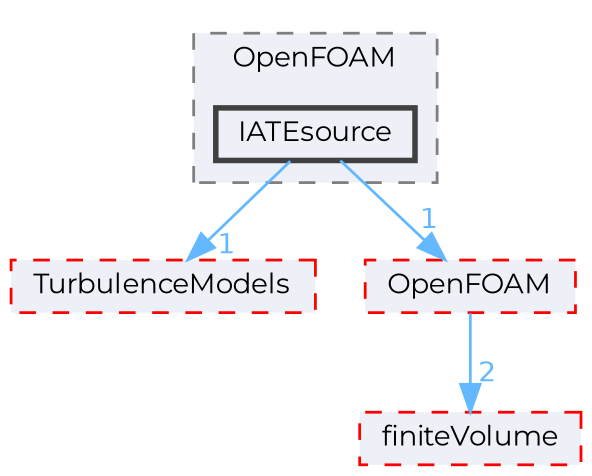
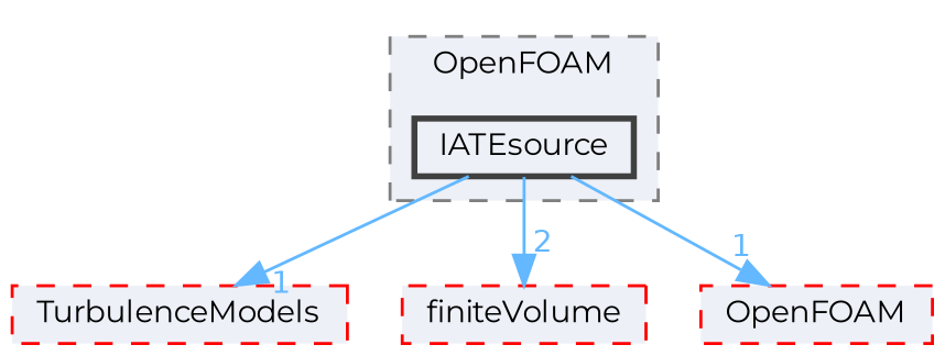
  digraph {
    compound=true
    fontname=Montserrat
    node [color=red fillcolor="#edf0f7" fontname=Montserrat fontsize=10 shape=box style="filled,dashed"]
    edge [color=steelblue1 fontcolor=steelblue1 fontname=Montserrat fontsize=10 headlabel=1 labeldistance=1.5 labelfontname=Helvetica labelfontsize=10]
    n1 [color=grey25 height=0.2 label=IATEsource style="filled,bold" width=0.4]
    n2 [height=0.2 label=TurbulenceModels width=0.4]
    n3 [height=0.2 label=finiteVolume width=0.4]
    n4 [height=0.2 label=OpenFOAM width=0.4]
    subgraph cluster_1 {
      bgcolor="#edf0f7"
      fontsize=10
      label=OpenFOAM
      pencolor=grey50
      style="filled,dashed"
      n1
    }
    n1 -> n2
-   n4 -> n3 [headlabel=2]
+   n1 -> n3 [headlabel=2]
    n1 -> n4
  }
